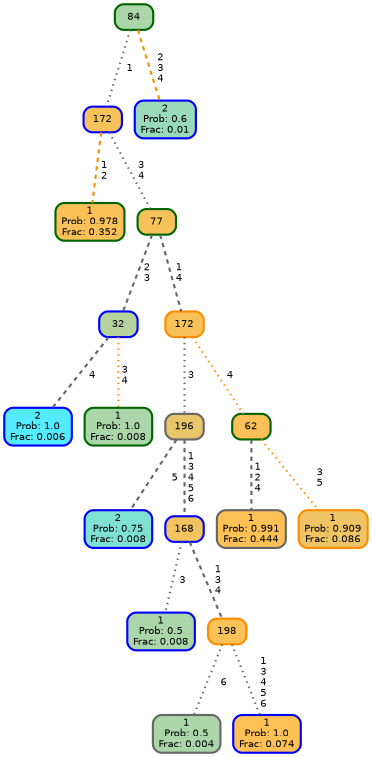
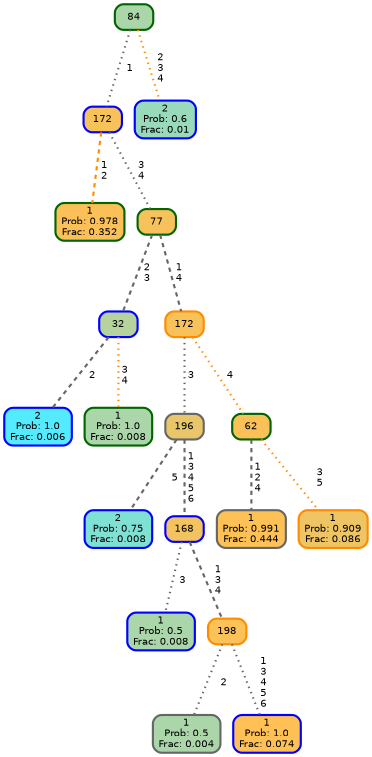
  graph {
    ranksep="0 equally"
    splines=straight
    node [color=blue fillcolor="#aad6aa" fontcolor=black fontname=helvetica penwidth=3 shape=box style="filled, rounded"]
    edge [color=gray40 fontname=helvetica penwidth=3 style=dashed]
    n1 [color=darkgreen fillcolor="#fbc158" label="1\nProb: 0.978\nFrac: 0.352"]
    n2 [fillcolor="#f8c25b" label=172]
    n3 [color=darkgreen fillcolor="#f7c25c" label=77]
    n4 [fillcolor="#b6d39d" label=32]
    n5 [color=darkorange fillcolor="#f8c25b" label=172]
    n6 [fillcolor="#55ebff" label="2\nProb: 1.0\nFrac: 0.006"]
    n7 [color=darkgreen label="1\nProb: 1.0\nFrac: 0.008"]
    n8 [color=gray40 fillcolor="#e9c66a" label=196]
    n9 [color=darkgreen fillcolor="#fbc158" label=62]
    n10 [fillcolor="#7fe0d4" label="2\nProb: 0.75\nFrac: 0.008"]
    n11 [fillcolor="#f3c360" label=168]
    n12 [label="1\nProb: 0.5\nFrac: 0.008"]
    n13 [color=darkorange fillcolor="#fac259" label=198]
    n14 [color=gray40 label="1\nProb: 0.5\nFrac: 0.004"]
    n15 [fillcolor="#ffc155" label="1\nProb: 1.0\nFrac: 0.074"]
    n16 [color=gray40 fillcolor="#fdc156" label="1\nProb: 0.991\nFrac: 0.444"]
    n17 [color=darkorange fillcolor="#efc464" label="1\nProb: 0.909\nFrac: 0.086"]
    n18 [color=darkgreen label=84]
    n19 [fillcolor="#99dabb" label="2\nProb: 0.6\nFrac: 0.01"]
    subgraph sub_1 {
      rank=same
    }
    n2 -- n1 [color=darkorange label=" 1\n 2"]
    n2 -- n3 [label=" 3\n 4" style=dotted]
    n3 -- n4 [label=" 2\n 3"]
    n3 -- n5 [label=" 1\n 4"]
-   n4 -- n6 [label=" 4"]
+   n4 -- n6 [label=" 2"]
    n4 -- n7 [color=darkorange label=" 3\n 4" style=dotted]
    n5 -- n8 [label=" 3" style=dotted]
    n5 -- n9 [color=darkorange label=" 4" style=dotted]
    n8 -- n10 [label=" 5"]
    n8 -- n11 [label=" 1\n 3\n 4\n 5\n 6"]
    n9 -- n16 [label=" 1\n 2\n 4"]
    n9 -- n17 [color=darkorange label=" 3\n 5" style=dotted]
    n11 -- n12 [label=" 3" style=dotted]
    n11 -- n13 [label=" 1\n 3\n 4"]
-   n13 -- n14 [label=" 6" style=dotted]
+   n13 -- n14 [label=" 2" style=dotted]
    n13 -- n15 [label=" 1\n 3\n 4\n 5\n 6" style=dotted]
    n18 -- n2 [label=" 1" style=dotted]
-   n18 -- n19 [color=darkorange label=" 2\n 3\n 4"]
+   n18 -- n19 [color=darkorange label=" 2\n 3\n 4" style=dotted]
  }
